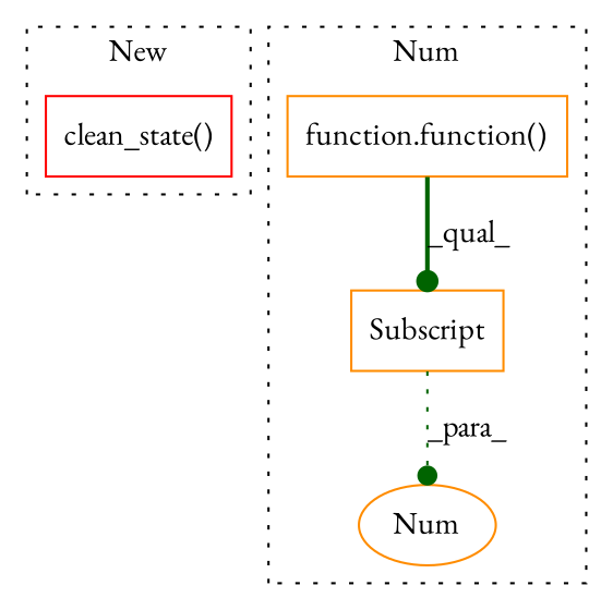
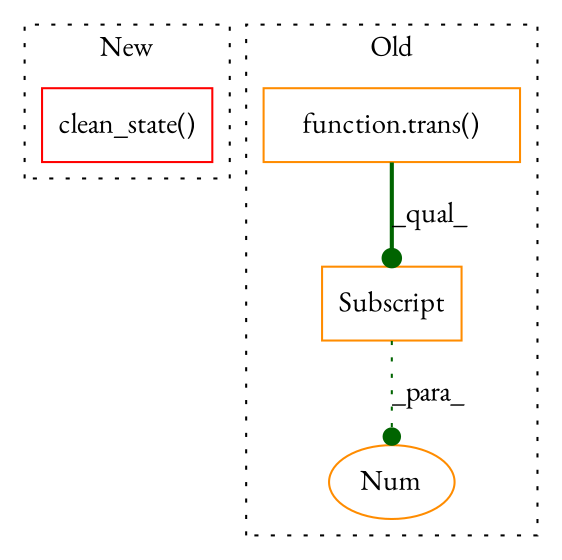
  digraph {
    fontname="EB Garamond"
    node [a=75 color=darkorange fontname="EB Garamond" shape=box]
    edge [arrowhead=dot color=darkgreen fontname="EB Garamond"]
    n1 [color=red l=21 label="clean_state()" s=13544]
-   n2 [l="6,1" label="function.function()" s="19920,19940"]
+   n2 [l="6,1" label="function.trans()" s="19920,19940"]
    n3 [a=63 l="24,0" label=Subscript s="19920,0"]
    n4 [a=76 l=1 label=Num s=19942 shape=ellipse]
    subgraph cluster_1 {
      label=New
      style=dotted
      n1
    }
    subgraph cluster_2 {
-     label=Num
+     label=Old
      style=dotted
      n2
      n3
      n4
    }
    n2 -> n3 [label=_qual_ style=bold]
    n3 -> n4 [label=_para_ style=dotted]
  }
